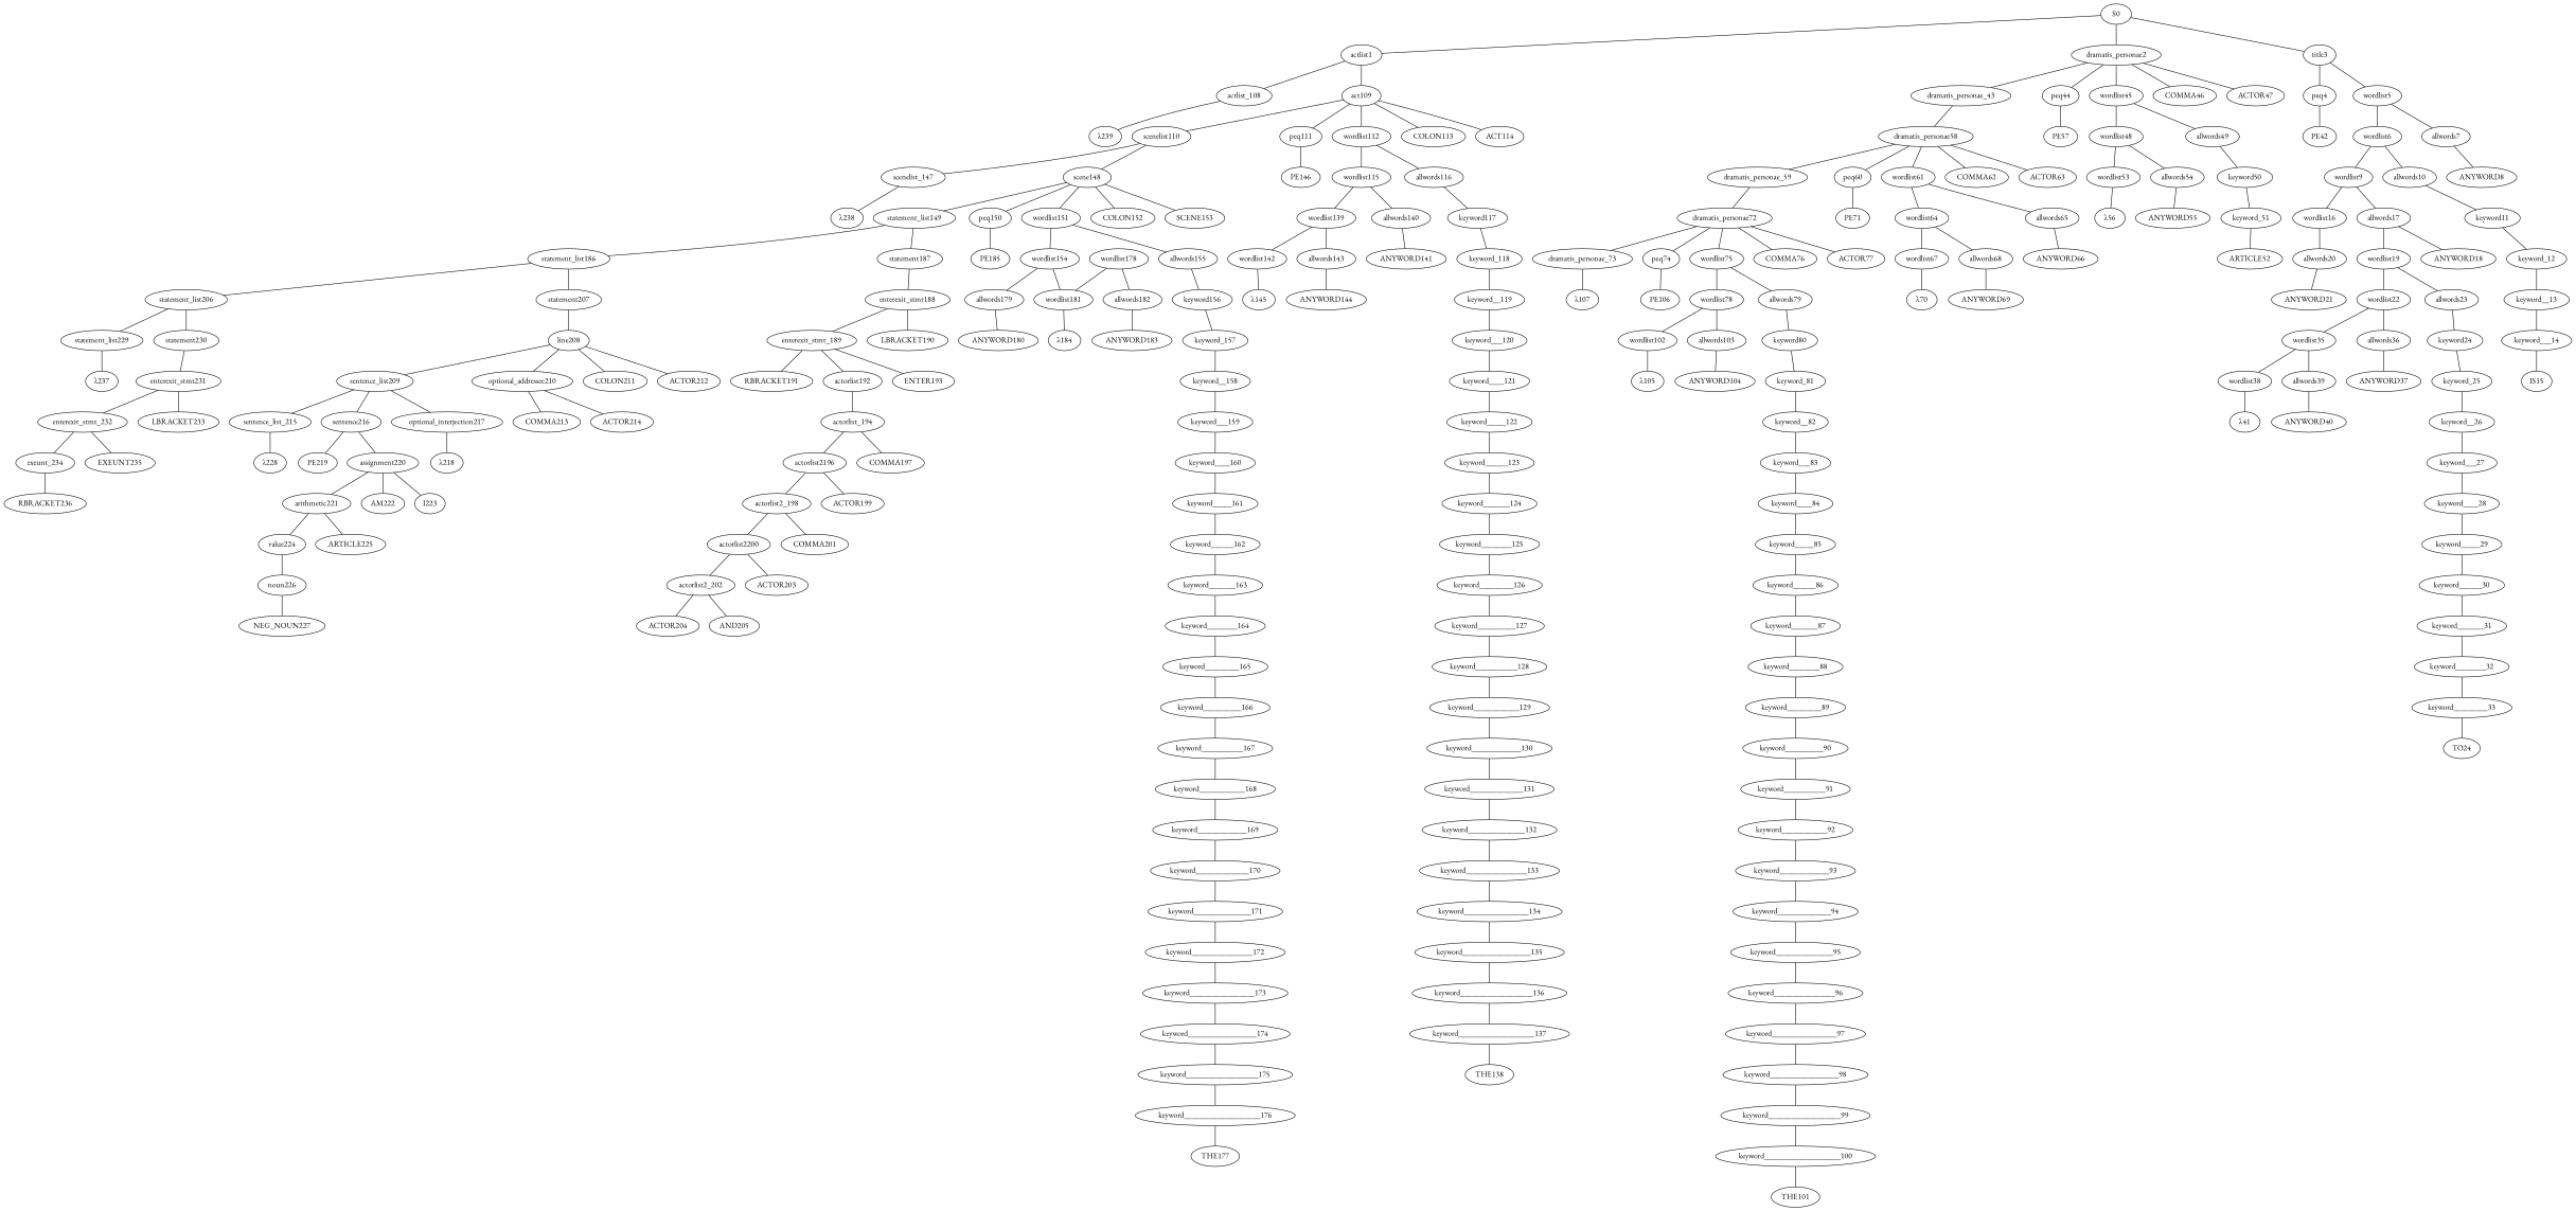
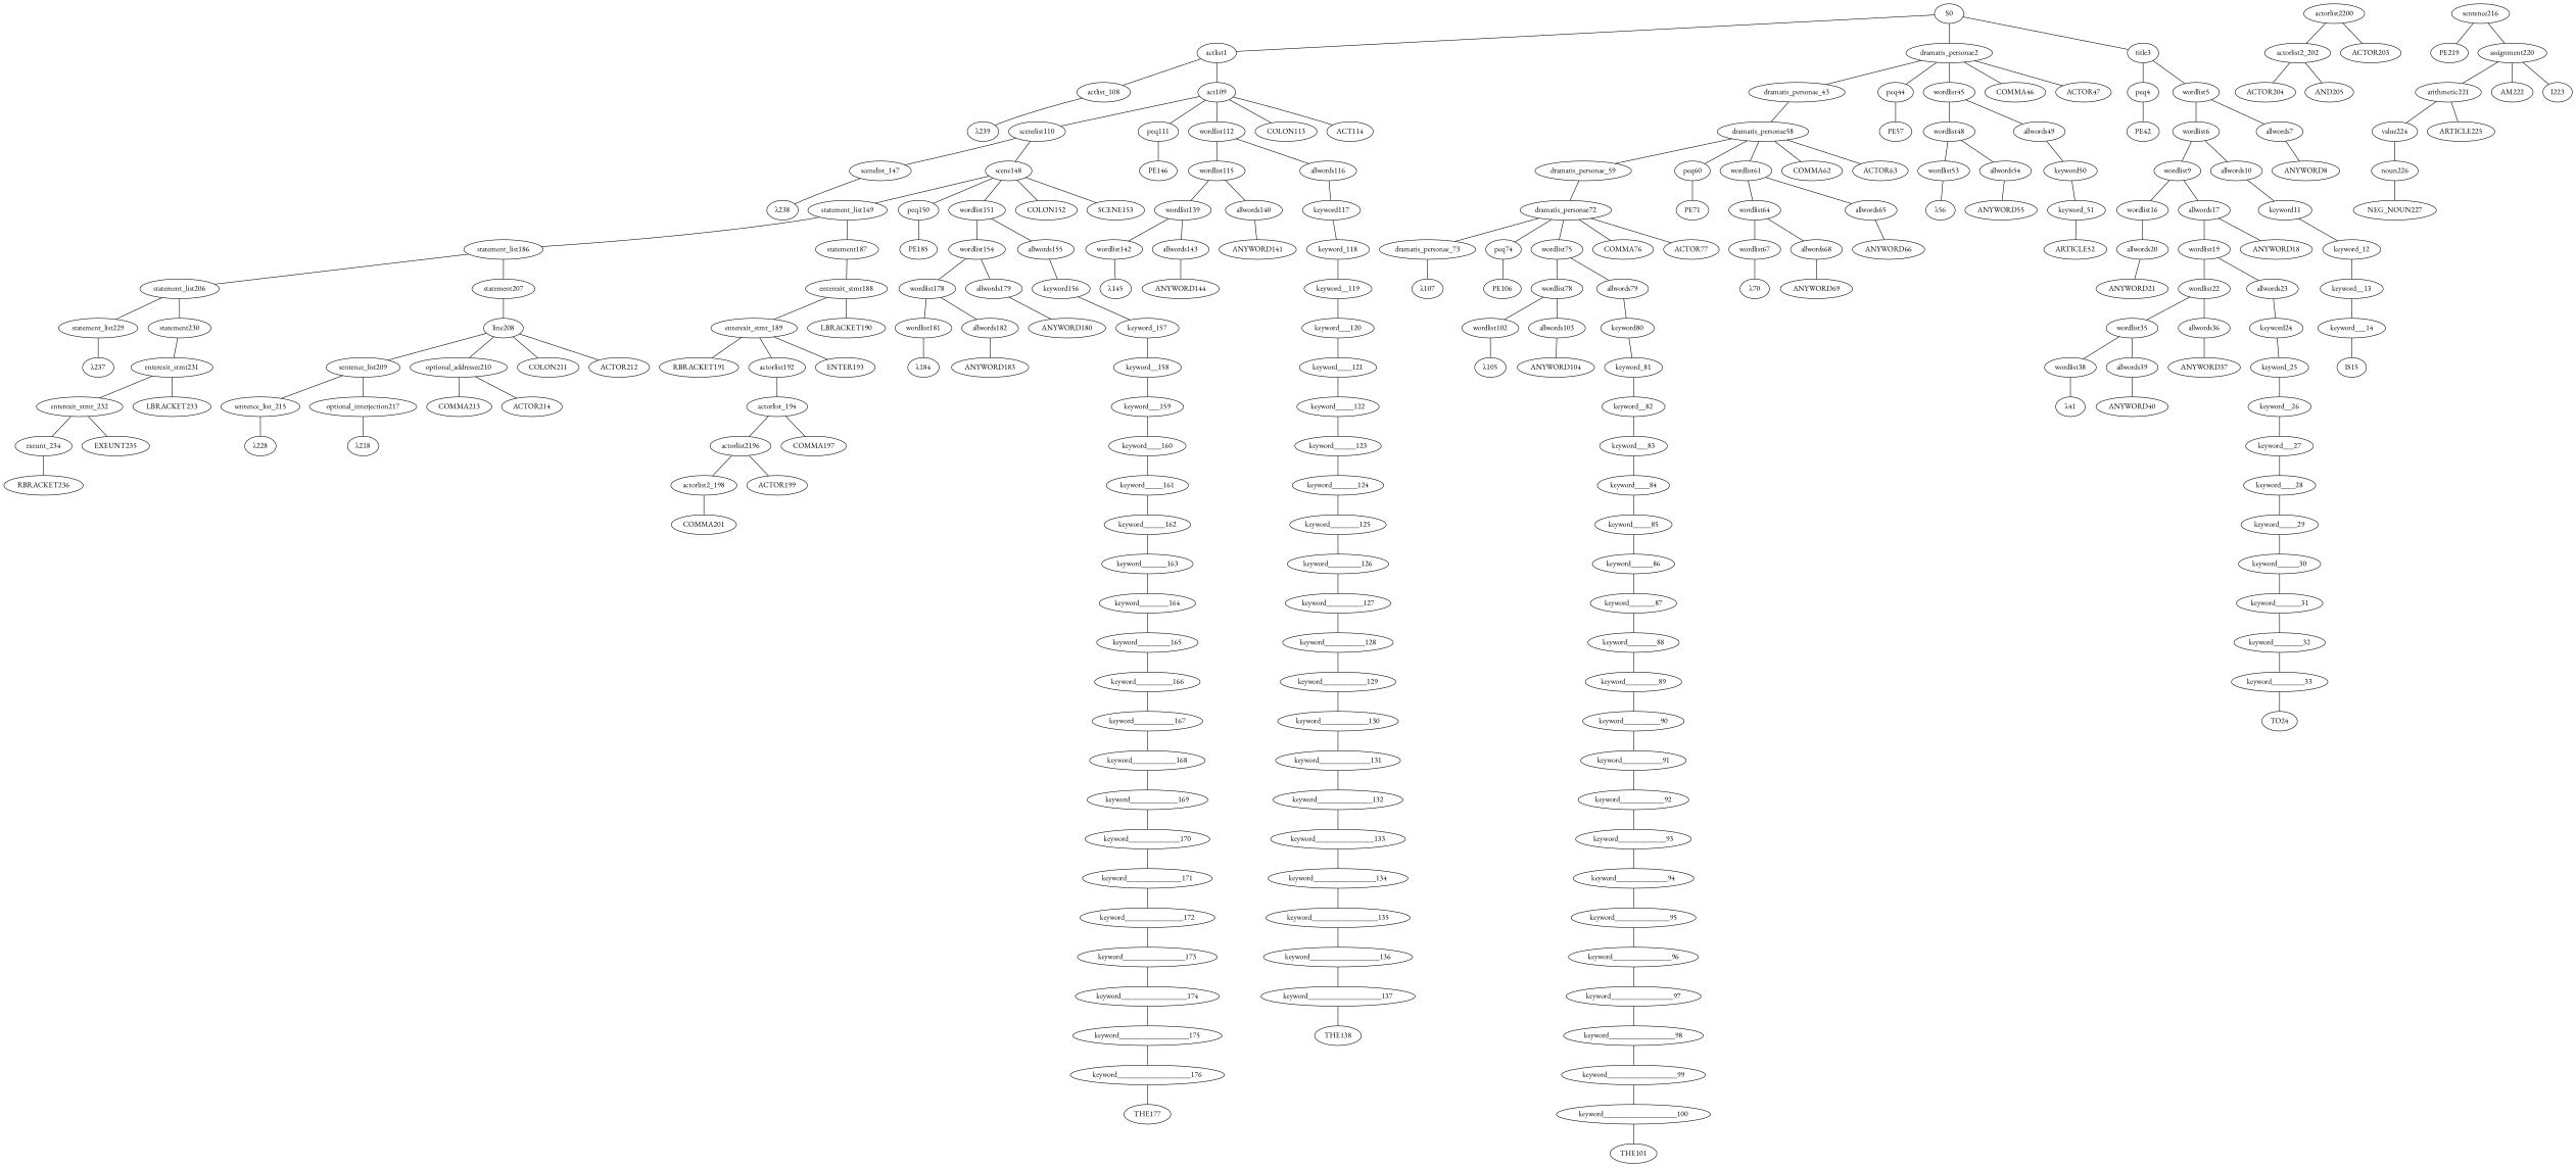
  strict graph {
    fontname="EB Garamond"
    node [fontname="EB Garamond"]
    edge [fontname="EB Garamond"]
    S0
    actlist1
    dramatis_personae2
    title3
    actlist_108
    act109
    dramatis_personae_43
    peq44
    wordlist45
    COMMA46
    ACTOR47
    peq4
    wordlist5
    "λ239"
    scenelist110
    peq111
    wordlist112
    COLON113
    ACT114
    dramatis_personae58
    PE57
    wordlist48
    allwords49
    PE42
    wordlist6
    allwords7
    wordlist9
    allwords10
    ANYWORD8
    wordlist16
    allwords17
    keyword11
    allwords20
    wordlist19
    ANYWORD18
    keyword_12
    keyword__13
    keyword___14
    IS15
    wordlist22
    allwords23
    ANYWORD21
    wordlist35
    allwords36
    keyword24
    wordlist38
    allwords39
    ANYWORD37
    keyword_25
    keyword__26
    keyword___27
    keyword____28
    keyword_____29
    keyword______30
    keyword_______31
    keyword________32
    keyword_________33
    n58 [label=TO24]
    "λ41"
    ANYWORD40
    dramatis_personae_59
    peq60
    wordlist61
    COMMA62
    ACTOR63
    wordlist53
    allwords54
    keyword50
    "λ56"
    ANYWORD55
    keyword_51
    ARTICLE52
    dramatis_personae72
    PE71
    wordlist64
    allwords65
    dramatis_personae_73
    peq74
    wordlist75
    COMMA76
    ACTOR77
    wordlist67
    allwords68
    ANYWORD66
    "λ70"
    ANYWORD69
    "λ107"
    PE106
    wordlist78
    allwords79
    wordlist102
    allwords103
    keyword80
    "λ105"
    ANYWORD104
    keyword_81
    keyword__82
    keyword___83
    keyword____84
    keyword_____85
    keyword______86
    keyword_______87
    keyword________88
    keyword_________89
    keyword__________90
    keyword___________91
    keyword____________92
    keyword_____________93
    keyword______________94
    keyword_______________95
    keyword________________96
    keyword_________________97
    keyword__________________98
    keyword___________________99
    keyword____________________100
    THE101
    scenelist_147
    scene148
    PE146
    wordlist115
    allwords116
    "λ238"
    statement_list149
    peq150
    wordlist151
    COLON152
    SCENE153
    wordlist139
    allwords140
    keyword117
    wordlist142
    allwords143
    ANYWORD141
    keyword_118
    keyword__119
    keyword___120
    keyword____121
    keyword_____122
    keyword______123
    keyword_______124
    keyword________125
    keyword_________126
    keyword__________127
    keyword___________128
    keyword____________129
    keyword_____________130
    keyword______________131
    keyword_______________132
    keyword________________133
    keyword_________________134
    keyword__________________135
    keyword___________________136
    keyword____________________137
    THE138
    "λ145"
    ANYWORD144
    statement_list186
    statement187
    PE185
    wordlist154
    allwords155
    statement_list206
    statement207
    enterexit_stmt188
    wordlist178
    allwords179
    keyword156
    wordlist181
    allwords182
    ANYWORD180
    keyword_157
    keyword__158
    keyword___159
    keyword____160
    keyword_____161
    keyword______162
    keyword_______163
    keyword________164
    keyword_________165
    keyword__________166
    keyword___________167
    keyword____________168
    keyword_____________169
    keyword______________170
    keyword_______________171
    keyword________________172
    keyword_________________173
    keyword__________________174
    keyword___________________175
    keyword____________________176
    THE177
    "λ184"
    ANYWORD183
    statement_list229
    statement230
    line208
    enterexit_stmt_189
    LBRACKET190
    RBRACKET191
    actorlist192
    ENTER193
    actorlist_194
    actorlist2196
    COMMA197
    actorlist2_198
    ACTOR199
    actorlist2200
    COMMA201
    actorlist2_202
    ACTOR203
    ACTOR204
    AND205
    "λ237"
    enterexit_stmt231
    sentence_list209
    optional_addressee210
    COLON211
    ACTOR212
    sentence_list_215
    sentence216
    optional_interjection217
    COMMA213
    ACTOR214
    "λ228"
    PE219
    assignment220
    "λ218"
    arithmetic221
    AM222
    I223
    value224
    ARTICLE225
    noun226
    NEG_NOUN227
    enterexit_stmt_232
    LBRACKET233
    exeunt_234
    EXEUNT235
    RBRACKET236
    S0 -- actlist1
    S0 -- dramatis_personae2
    S0 -- title3
    actlist1 -- actlist_108
    actlist1 -- act109
    dramatis_personae2 -- dramatis_personae_43
    dramatis_personae2 -- peq44
    dramatis_personae2 -- wordlist45
    dramatis_personae2 -- COMMA46
    dramatis_personae2 -- ACTOR47
    title3 -- peq4
    title3 -- wordlist5
    actlist_108 -- "λ239"
    act109 -- scenelist110
    act109 -- peq111
    act109 -- wordlist112
    act109 -- COLON113
    act109 -- ACT114
    dramatis_personae_43 -- dramatis_personae58
    peq44 -- PE57
    wordlist45 -- wordlist48
    wordlist45 -- allwords49
    peq4 -- PE42
    wordlist5 -- wordlist6
    wordlist5 -- allwords7
    scenelist110 -- scenelist_147
    scenelist110 -- scene148
    peq111 -- PE146
    wordlist112 -- wordlist115
    wordlist112 -- allwords116
    dramatis_personae58 -- dramatis_personae_59
    dramatis_personae58 -- peq60
    dramatis_personae58 -- wordlist61
    dramatis_personae58 -- COMMA62
    dramatis_personae58 -- ACTOR63
    wordlist48 -- wordlist53
    wordlist48 -- allwords54
    allwords49 -- keyword50
    wordlist6 -- wordlist9
    wordlist6 -- allwords10
    allwords7 -- ANYWORD8
    wordlist9 -- wordlist16
    wordlist9 -- allwords17
    allwords10 -- keyword11
    wordlist16 -- allwords20
    allwords17 -- wordlist19
    allwords17 -- ANYWORD18
    keyword11 -- keyword_12
    allwords20 -- ANYWORD21
    wordlist19 -- wordlist22
    wordlist19 -- allwords23
    keyword_12 -- keyword__13
    keyword__13 -- keyword___14
    keyword___14 -- IS15
    wordlist22 -- wordlist35
    wordlist22 -- allwords36
    allwords23 -- keyword24
    wordlist35 -- wordlist38
    wordlist35 -- allwords39
    allwords36 -- ANYWORD37
    keyword24 -- keyword_25
    wordlist38 -- "λ41"
    allwords39 -- ANYWORD40
    keyword_25 -- keyword__26
    keyword__26 -- keyword___27
    keyword___27 -- keyword____28
    keyword____28 -- keyword_____29
    keyword_____29 -- keyword______30
    keyword______30 -- keyword_______31
    keyword_______31 -- keyword________32
    keyword________32 -- keyword_________33
    keyword_________33 -- n58
    dramatis_personae_59 -- dramatis_personae72
    peq60 -- PE71
    wordlist61 -- wordlist64
    wordlist61 -- allwords65
    wordlist53 -- "λ56"
    allwords54 -- ANYWORD55
    keyword50 -- keyword_51
    keyword_51 -- ARTICLE52
    dramatis_personae72 -- dramatis_personae_73
    dramatis_personae72 -- peq74
    dramatis_personae72 -- wordlist75
    dramatis_personae72 -- COMMA76
    dramatis_personae72 -- ACTOR77
    wordlist64 -- wordlist67
    wordlist64 -- allwords68
    allwords65 -- ANYWORD66
    dramatis_personae_73 -- "λ107"
    peq74 -- PE106
    wordlist75 -- wordlist78
    wordlist75 -- allwords79
    wordlist67 -- "λ70"
    allwords68 -- ANYWORD69
    wordlist78 -- wordlist102
    wordlist78 -- allwords103
    allwords79 -- keyword80
    wordlist102 -- "λ105"
    allwords103 -- ANYWORD104
    keyword80 -- keyword_81
    keyword_81 -- keyword__82
    keyword__82 -- keyword___83
    keyword___83 -- keyword____84
    keyword____84 -- keyword_____85
    keyword_____85 -- keyword______86
    keyword______86 -- keyword_______87
    keyword_______87 -- keyword________88
    keyword________88 -- keyword_________89
    keyword_________89 -- keyword__________90
    keyword__________90 -- keyword___________91
    keyword___________91 -- keyword____________92
    keyword____________92 -- keyword_____________93
    keyword_____________93 -- keyword______________94
    keyword______________94 -- keyword_______________95
    keyword_______________95 -- keyword________________96
    keyword________________96 -- keyword_________________97
    keyword_________________97 -- keyword__________________98
    keyword__________________98 -- keyword___________________99
    keyword___________________99 -- keyword____________________100
    keyword____________________100 -- THE101
    scenelist_147 -- "λ238"
    scene148 -- statement_list149
    scene148 -- peq150
    scene148 -- wordlist151
    scene148 -- COLON152
    scene148 -- SCENE153
    wordlist115 -- wordlist139
    wordlist115 -- allwords140
    allwords116 -- keyword117
    statement_list149 -- statement_list186
    statement_list149 -- statement187
    peq150 -- PE185
    wordlist151 -- wordlist154
    wordlist151 -- allwords155
    wordlist139 -- wordlist142
    wordlist139 -- allwords143
    allwords140 -- ANYWORD141
    keyword117 -- keyword_118
    wordlist142 -- "λ145"
    allwords143 -- ANYWORD144
    keyword_118 -- keyword__119
    keyword__119 -- keyword___120
    keyword___120 -- keyword____121
    keyword____121 -- keyword_____122
    keyword_____122 -- keyword______123
    keyword______123 -- keyword_______124
    keyword_______124 -- keyword________125
    keyword________125 -- keyword_________126
    keyword_________126 -- keyword__________127
    keyword__________127 -- keyword___________128
    keyword___________128 -- keyword____________129
    keyword____________129 -- keyword_____________130
    keyword_____________130 -- keyword______________131
    keyword______________131 -- keyword_______________132
    keyword_______________132 -- keyword________________133
    keyword________________133 -- keyword_________________134
    keyword_________________134 -- keyword__________________135
    keyword__________________135 -- keyword___________________136
    keyword___________________136 -- keyword____________________137
    keyword____________________137 -- THE138
    statement_list186 -- statement_list206
    statement_list186 -- statement207
    statement187 -- enterexit_stmt188
-   wordlist154 -- wordlist181
+   wordlist154 -- wordlist178
    wordlist154 -- allwords179
    allwords155 -- keyword156
    statement_list206 -- statement_list229
    statement_list206 -- statement230
    statement207 -- line208
    enterexit_stmt188 -- enterexit_stmt_189
    enterexit_stmt188 -- LBRACKET190
    wordlist178 -- wordlist181
    wordlist178 -- allwords182
    allwords179 -- ANYWORD180
    keyword156 -- keyword_157
    wordlist181 -- "λ184"
    allwords182 -- ANYWORD183
    keyword_157 -- keyword__158
    keyword__158 -- keyword___159
    keyword___159 -- keyword____160
    keyword____160 -- keyword_____161
    keyword_____161 -- keyword______162
    keyword______162 -- keyword_______163
    keyword_______163 -- keyword________164
    keyword________164 -- keyword_________165
    keyword_________165 -- keyword__________166
    keyword__________166 -- keyword___________167
    keyword___________167 -- keyword____________168
    keyword____________168 -- keyword_____________169
    keyword_____________169 -- keyword______________170
    keyword______________170 -- keyword_______________171
    keyword_______________171 -- keyword________________172
    keyword________________172 -- keyword_________________173
    keyword_________________173 -- keyword__________________174
    keyword__________________174 -- keyword___________________175
    keyword___________________175 -- keyword____________________176
    keyword____________________176 -- THE177
    statement_list229 -- "λ237"
    statement230 -- enterexit_stmt231
    line208 -- sentence_list209
    line208 -- optional_addressee210
    line208 -- COLON211
    line208 -- ACTOR212
    enterexit_stmt_189 -- RBRACKET191
    enterexit_stmt_189 -- actorlist192
    enterexit_stmt_189 -- ENTER193
    actorlist192 -- actorlist_194
    actorlist_194 -- actorlist2196
    actorlist_194 -- COMMA197
    actorlist2196 -- actorlist2_198
    actorlist2196 -- ACTOR199
-   actorlist2_198 -- actorlist2200
    actorlist2_198 -- COMMA201
    actorlist2200 -- actorlist2_202
    actorlist2200 -- ACTOR203
    actorlist2_202 -- ACTOR204
    actorlist2_202 -- AND205
    enterexit_stmt231 -- enterexit_stmt_232
    enterexit_stmt231 -- LBRACKET233
    sentence_list209 -- sentence_list_215
-   sentence_list209 -- sentence216
    sentence_list209 -- optional_interjection217
    optional_addressee210 -- COMMA213
    optional_addressee210 -- ACTOR214
    sentence_list_215 -- "λ228"
    sentence216 -- PE219
    sentence216 -- assignment220
    optional_interjection217 -- "λ218"
    assignment220 -- arithmetic221
    assignment220 -- AM222
    assignment220 -- I223
    arithmetic221 -- value224
    arithmetic221 -- ARTICLE225
    value224 -- noun226
    noun226 -- NEG_NOUN227
    enterexit_stmt_232 -- exeunt_234
    enterexit_stmt_232 -- EXEUNT235
    exeunt_234 -- RBRACKET236
  }
